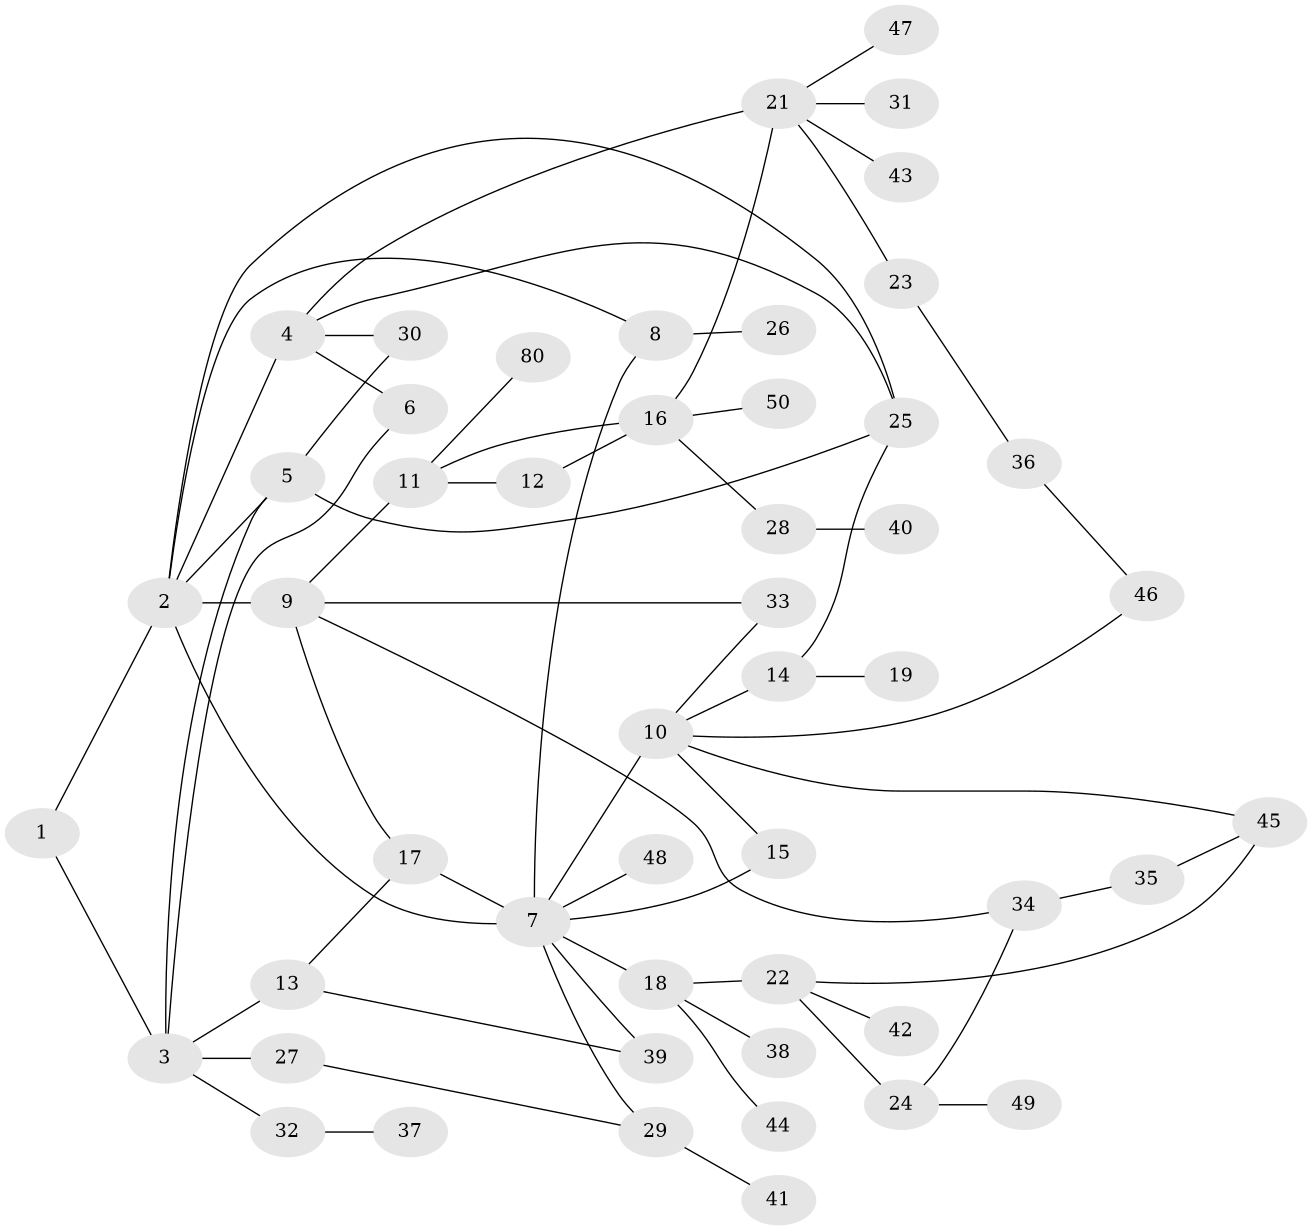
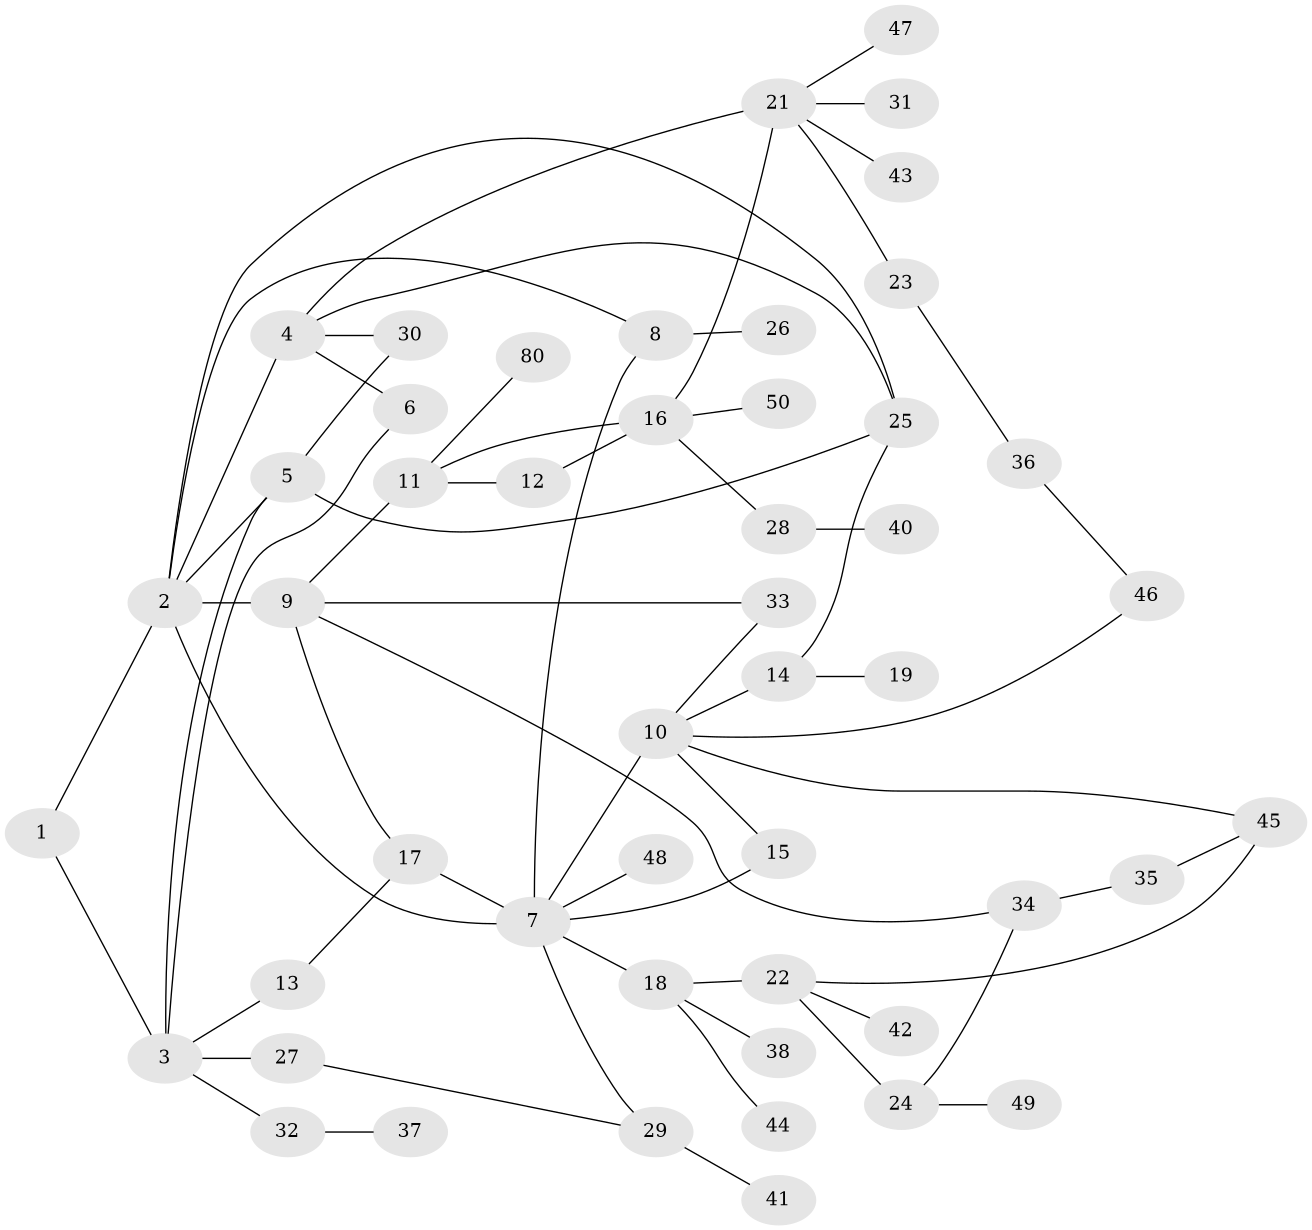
  graph {
    rankdir=LR
    node [color=gray90 style=filled]
    edge [weight=1.0]
    1
    2
    3
    4
    5
    7
    8
    9
    25
    6
    13
    27
    32
    21
    30
    10
    15
    18
    29
-   39
    48
    26
    11
    17
    33
    34
    37
    23
    31
    43
    47
    14
    45
    46
    22
    38
    44
    41
    12
    16
    n41 [label=80]
    35
    19
    28
    50
    40
    24
    42
    36
    49
    1 -- 2
    1 -- 3
    2 -- 4
    2 -- 5
    2 -- 7
    2 -- 8
    2 -- 9 [weight=7.0]
    2 -- 25
    3 -- 5
    3 -- 6
    3 -- 13
    3 -- 27 [weight=4.0]
    3 -- 32
    4 -- 25
    4 -- 6
    4 -- 21
    4 -- 30
    5 -- 25
    5 -- 30 [weight=2.0]
    7 -- 8
    7 -- 10
    7 -- 15
    7 -- 18
    7 -- 29
-   7 -- 39
    7 -- 48
    8 -- 26
    9 -- 11
    9 -- 17
    9 -- 33
    9 -- 34
-   13 -- 39 [weight=2.0]
    13 -- 17
    27 -- 29
    32 -- 37
    21 -- 23
    21 -- 31
    21 -- 43
    21 -- 47
    10 -- 15
    10 -- 33
    10 -- 14
    10 -- 45 [weight=2.0]
    10 -- 46
    18 -- 22
    18 -- 38
    18 -- 44
    29 -- 41
    11 -- 12 [weight=4.0]
    11 -- 16
    11 -- n41
    17 -- 7
    34 -- 35
    23 -- 36
    14 -- 25
    14 -- 19
    22 -- 45
    22 -- 24
    22 -- 42
    12 -- 16
    16 -- 21
    16 -- 28
    16 -- 50
    35 -- 45
    28 -- 40
    24 -- 34
    24 -- 49
    36 -- 46
  }
